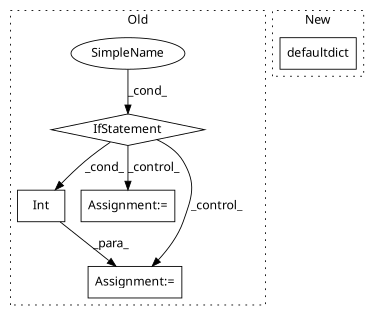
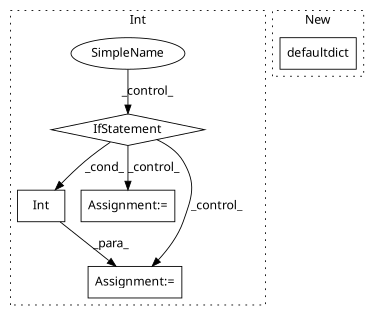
  digraph {
    fontname="Noto Sans"
    node [a=32 fontname="Noto Sans" l=1 shape=box]
    edge [fontname="Noto Sans"]
    n1 [l="4,1" label=Int s="5660,5670"]
    n2 [a=25 l="4,2" label=IfStatement s="5604,5621" shape=diamond]
    n3 [a=42 label=SimpleName shape=ellipse l=""]
    n4 [a=7 label="Assignment:=" s=5708]
    n5 [a=7 label="Assignment:=" s=5659]
    n6 [l="12,1" label=defaultdict s="5414,5429"]
    subgraph cluster_1 {
-     label=Old
+     label=Int
      style=dotted
      n1
      n2
      n3
      n4
      n5
    }
    subgraph cluster_2 {
      label=New
      style=dotted
      n6
    }
    n1 -> n5 [label=_para_]
    n2 -> n1 [label=_cond_]
    n2 -> n4 [label=_control_]
    n2 -> n5 [label=_control_]
-   n3 -> n2 [label=_cond_]
+   n3 -> n2 [label=_control_]
  }
